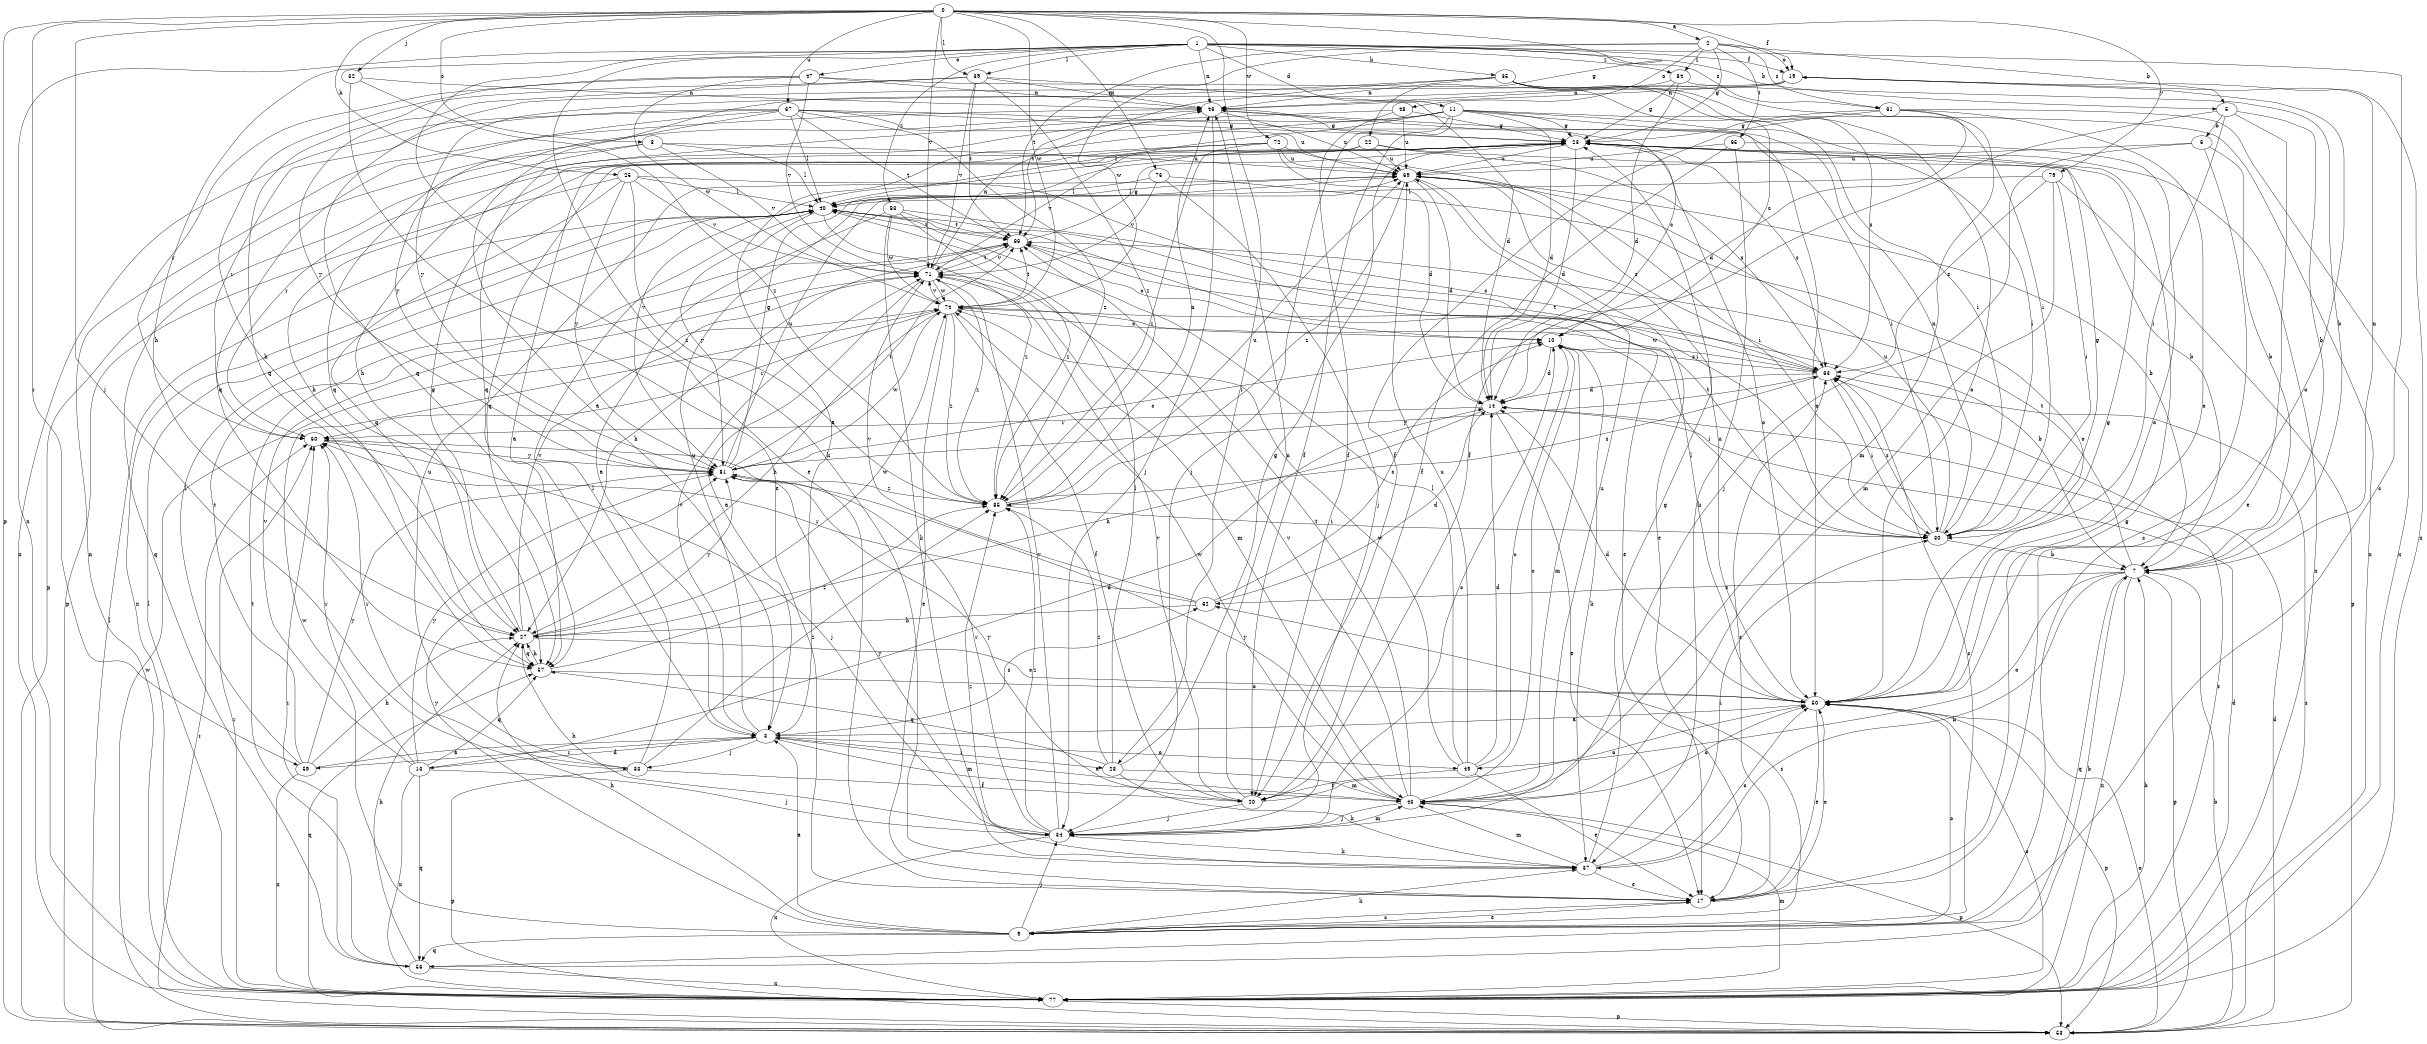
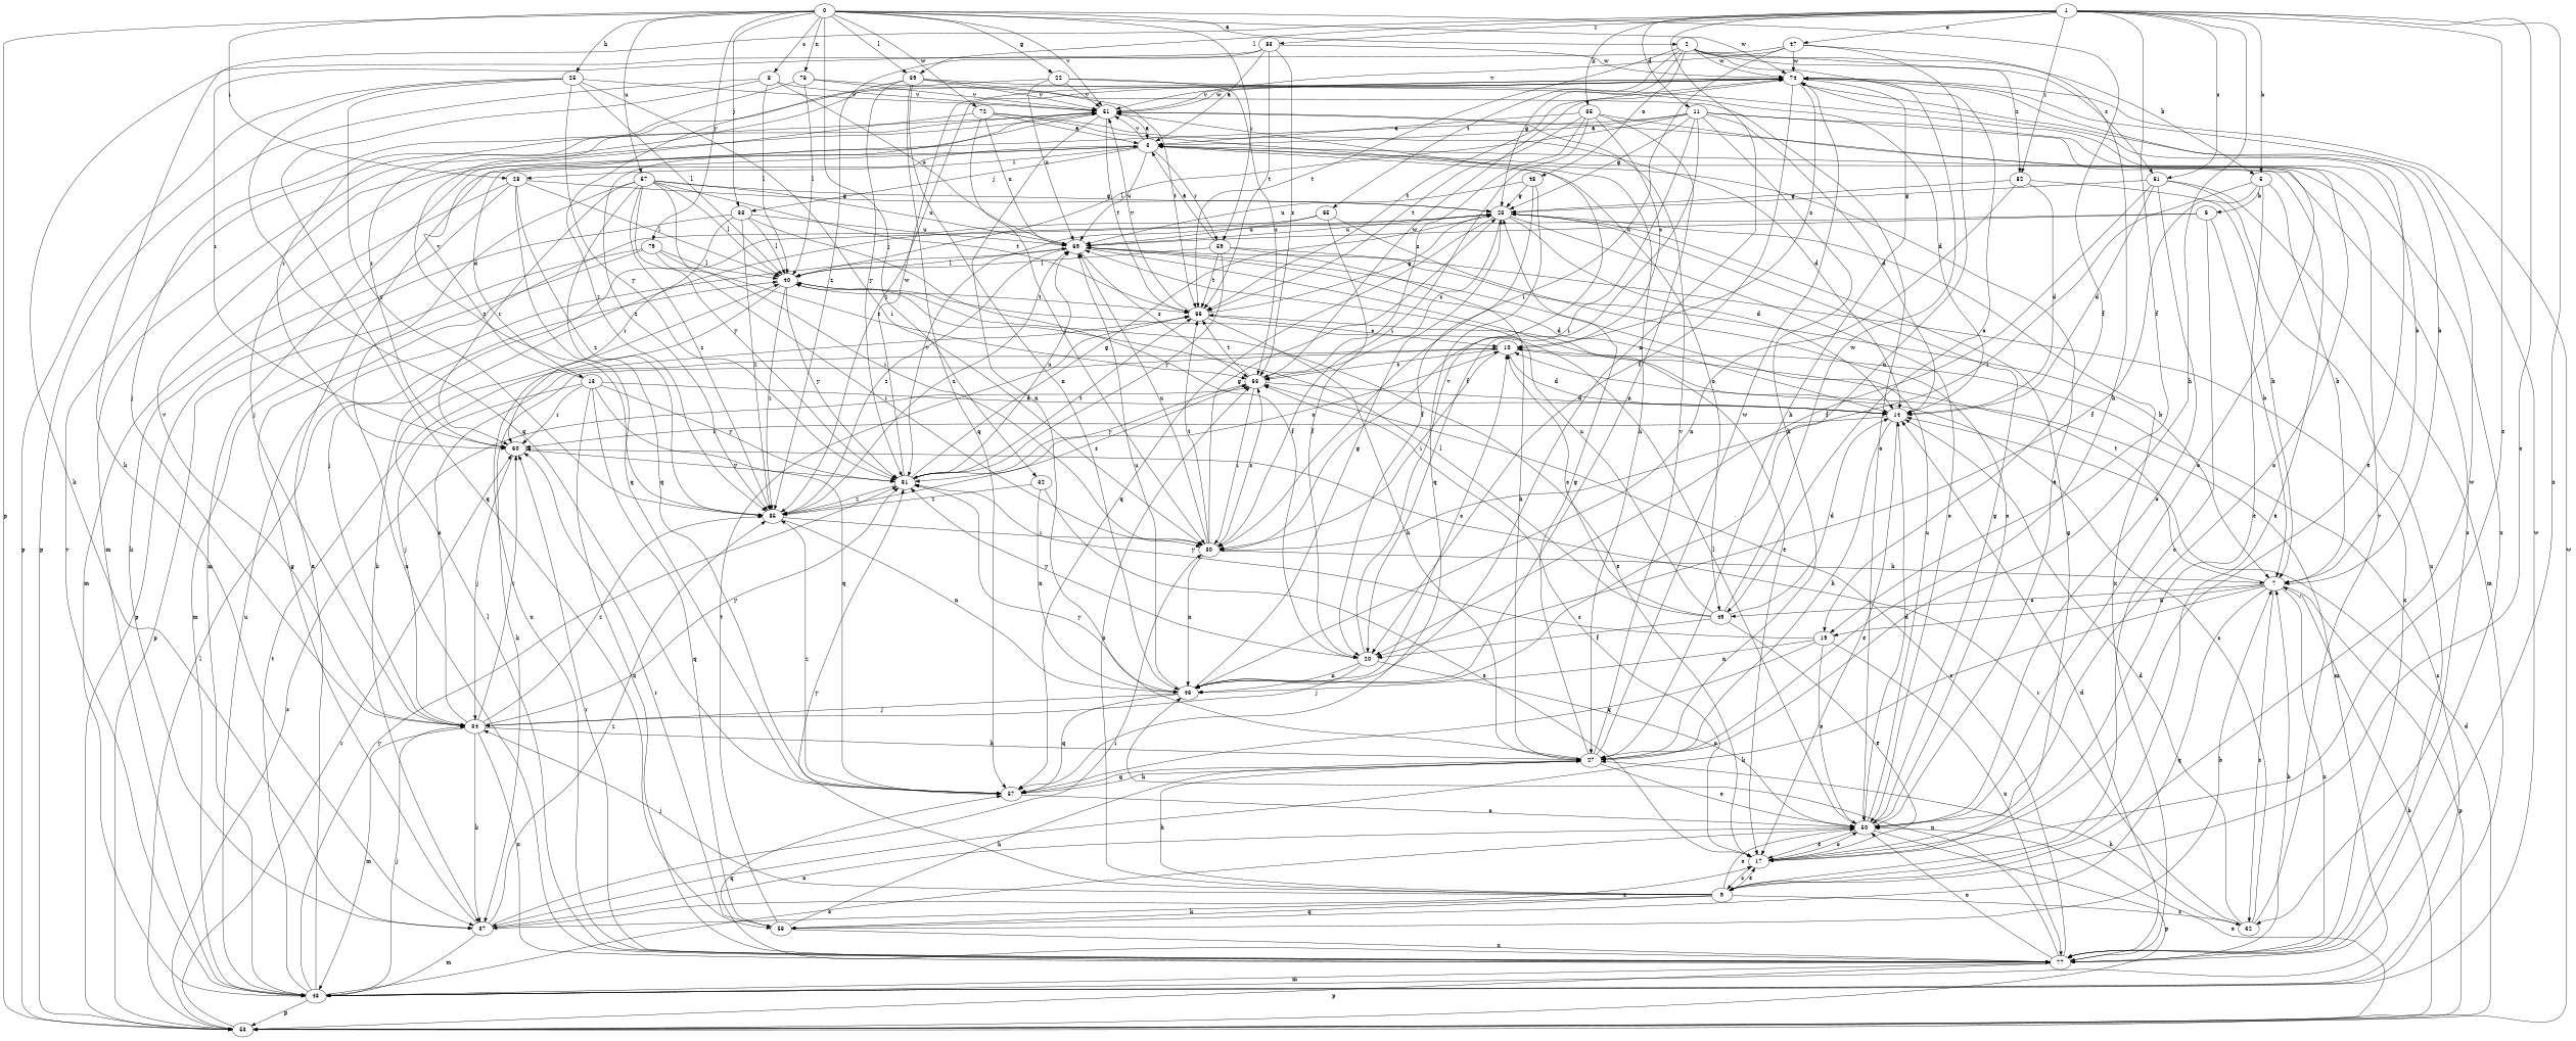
  strict digraph {
    0
    2
    8
    19
    22
    25
    28
    32
    33
    39
    53
    59
    67
-   71
+   71 [label=51]
    72
    74
    76
    79
    5
    61
-   84
+   84 [label=82]
    23
    48
    49
    65
    66
    69
    56
    40
    46
    77
    50
    81
    57
    7
    63
    60
    30
    85
    37
    43
    17
    20
    14
    27
    3
    10
    34
    1
    9
    11
    35
    47
    83
    6
    62
    13
    0 -> 2 [label=a]
    0 -> 8 [label=c]
    0 -> 19 [label=f]
    0 -> 22 [label=g]
    0 -> 25 [label=h]
    0 -> 28 [label=i]
    0 -> 32 [label=j]
    0 -> 33 [label=j]
    0 -> 39 [label=l]
    0 -> 53 [label=p]
    0 -> 59 [label=r]
    0 -> 67 [label=u]
    0 -> 71 [label=v]
    0 -> 72 [label=w]
    0 -> 74 [label=w]
    0 -> 76 [label=x]
    0 -> 79 [label=y]
    2 -> 74 [label=w]
    2 -> 5 [label=b]
    2 -> 61 [label=s]
    2 -> 84 [label=z]
    2 -> 23 [label=g]
    2 -> 48 [label=o]
-   2 -> 19 [label=o]
+   2 -> 49 [label=o]
    2 -> 65 [label=t]
    2 -> 66 [label=t]
    8 -> 53 [label=p]
    8 -> 71 [label=v]
    8 -> 69 [label=u]
    8 -> 56 [label=q]
    8 -> 40 [label=l]
    19 -> 46 [label=n]
    19 -> 77 [label=x]
    19 -> 50 [label=o]
    19 -> 81 [label=y]
    19 -> 57 [label=q]
    22 -> 71 [label=v]
    22 -> 69 [label=u]
    22 -> 7 [label=b]
    22 -> 63 [label=s]
    22 -> 60 [label=r]
    25 -> 53 [label=p]
    25 -> 71 [label=v]
    25 -> 40 [label=l]
    25 -> 81 [label=y]
    25 -> 57 [label=q]
    25 -> 30 [label=i]
    25 -> 85 [label=z]
    28 -> 23 [label=g]
    28 -> 40 [label=l]
    28 -> 57 [label=q]
    28 -> 85 [label=z]
    28 -> 37 [label=k]
    28 -> 43 [label=m]
    32 -> 46 [label=n]
    32 -> 85 [label=z]
    32 -> 17 [label=e]
    33 -> 53 [label=p]
    33 -> 69 [label=u]
    33 -> 40 [label=l]
    33 -> 60 [label=r]
    33 -> 85 [label=z]
    33 -> 20 [label=f]
    39 -> 71 [label=v]
    39 -> 66 [label=t]
    39 -> 46 [label=n]
    39 -> 81 [label=y]
    39 -> 57 [label=q]
    39 -> 85 [label=z]
    39 -> 14 [label=d]
    53 -> 74 [label=w]
    53 -> 40 [label=l]
    53 -> 50 [label=o]
    53 -> 7 [label=b]
    53 -> 63 [label=s]
    53 -> 60 [label=r]
    53 -> 14 [label=d]
    59 -> 66 [label=t]
    59 -> 40 [label=l]
    59 -> 77 [label=x]
    59 -> 81 [label=y]
    59 -> 27 [label=h]
    59 -> 3 [label=a]
    67 -> 23 [label=g]
    67 -> 66 [label=t]
    67 -> 69 [label=u]
    67 -> 40 [label=l]
    67 -> 77 [label=x]
    67 -> 81 [label=y]
    67 -> 57 [label=q]
    67 -> 60 [label=r]
    67 -> 30 [label=i]
    67 -> 85 [label=z]
    71 -> 74 [label=w]
    71 -> 66 [label=t]
    71 -> 46 [label=n]
    71 -> 85 [label=z]
    71 -> 43 [label=m]
    71 -> 3 [label=a]
    72 -> 69 [label=u]
    72 -> 30 [label=i]
    72 -> 85 [label=z]
    72 -> 14 [label=d]
    72 -> 27 [label=h]
    72 -> 3 [label=a]
    74 -> 71 [label=v]
    74 -> 66 [label=t]
    74 -> 7 [label=b]
    74 -> 60 [label=r]
    74 -> 85 [label=z]
    74 -> 17 [label=e]
    74 -> 20 [label=f]
    74 -> 27 [label=h]
    74 -> 10 [label=c]
    76 -> 71 [label=v]
    76 -> 40 [label=l]
    76 -> 50 [label=o]
    76 -> 34 [label=j]
    79 -> 53 [label=p]
    79 -> 40 [label=l]
    79 -> 63 [label=s]
    79 -> 30 [label=i]
    79 -> 43 [label=m]
    5 -> 7 [label=b]
    5 -> 30 [label=i]
    5 -> 17 [label=e]
    5 -> 20 [label=f]
    5 -> 6 [label=b]
    61 -> 23 [label=g]
    61 -> 77 [label=x]
    61 -> 50 [label=o]
    61 -> 43 [label=m]
    61 -> 20 [label=f]
    61 -> 14 [label=d]
    84 -> 23 [label=g]
    84 -> 46 [label=n]
    84 -> 7 [label=b]
    84 -> 14 [label=d]
    23 -> 69 [label=u]
    23 -> 77 [label=x]
    23 -> 50 [label=o]
    23 -> 81 [label=v]
    23 -> 57 [label=q]
    23 -> 63 [label=s]
    23 -> 14 [label=d]
    48 -> 23 [label=g]
    48 -> 69 [label=u]
    48 -> 57 [label=q]
    48 -> 20 [label=f]
    49 -> 74 [label=w]
    49 -> 69 [label=u]
    49 -> 40 [label=l]
    49 -> 17 [label=e]
    49 -> 20 [label=f]
    49 -> 14 [label=d]
    49 -> 10 [label=c]
    65 -> 69 [label=u]
    65 -> 50 [label=o]
    65 -> 37 [label=k]
    65 -> 20 [label=f]
    66 -> 71 [label=v]
    66 -> 23 [label=g]
    66 -> 27 [label=h]
    66 -> 10 [label=c]
    69 -> 40 [label=l]
    69 -> 7 [label=b]
    69 -> 63 [label=s]
    69 -> 85 [label=z]
    69 -> 17 [label=e]
    69 -> 14 [label=d]
    56 -> 66 [label=t]
    56 -> 77 [label=x]
    56 -> 7 [label=b]
    56 -> 60 [label=r]
    56 -> 27 [label=h]
    40 -> 66 [label=t]
    40 -> 77 [label=x]
    40 -> 81 [label=y]
    40 -> 85 [label=z]
    40 -> 17 [label=e]
    46 -> 23 [label=g]
    46 -> 69 [label=u]
    46 -> 57 [label=q]
    46 -> 10 [label=c]
    46 -> 34 [label=j]
    77 -> 53 [label=p]
    77 -> 40 [label=l]
    77 -> 46 [label=n]
    77 -> 50 [label=o]
    77 -> 57 [label=q]
    77 -> 7 [label=b]
    77 -> 63 [label=s]
    77 -> 60 [label=r]
    77 -> 43 [label=m]
    77 -> 14 [label=d]
    50 -> 53 [label=p]
    50 -> 23 [label=g]
    50 -> 69 [label=u]
    50 -> 40 [label=l]
    50 -> 17 [label=e]
    50 -> 14 [label=d]
    50 -> 3 [label=a]
    81 -> 74 [label=w]
    81 -> 23 [label=g]
    81 -> 66 [label=t]
    81 -> 69 [label=u]
    81 -> 85 [label=z]
    81 -> 10 [label=c]
    57 -> 50 [label=o]
    57 -> 85 [label=z]
    57 -> 27 [label=h]
    7 -> 19 [label=n]
    7 -> 53 [label=p]
    7 -> 49 [label=o]
    7 -> 66 [label=t]
    7 -> 56 [label=q]
    7 -> 77 [label=x]
    7 -> 37 [label=k]
    7 -> 62 [label=s]
    63 -> 74 [label=w]
    63 -> 66 [label=t]
    63 -> 81 [label=y]
    63 -> 30 [label=i]
    63 -> 14 [label=d]
    60 -> 81 [label=y]
    60 -> 34 [label=j]
    30 -> 23 [label=g]
    30 -> 66 [label=t]
    30 -> 69 [label=u]
    30 -> 46 [label=n]
    30 -> 7 [label=b]
    30 -> 63 [label=s]
    85 -> 69 [label=u]
    85 -> 46 [label=n]
    85 -> 63 [label=s]
    85 -> 30 [label=i]
    37 -> 23 [label=g]
    37 -> 50 [label=o]
    37 -> 30 [label=i]
    37 -> 85 [label=z]
    37 -> 43 [label=m]
    37 -> 17 [label=e]
    43 -> 53 [label=p]
    43 -> 71 [label=v]
    43 -> 74 [label=w]
    43 -> 66 [label=t]
    43 -> 69 [label=u]
    43 -> 50 [label=o]
    43 -> 81 [label=y]
    43 -> 3 [label=a]
    43 -> 10 [label=c]
    43 -> 34 [label=j]
    17 -> 23 [label=g]
    17 -> 50 [label=o]
    17 -> 63 [label=s]
    17 -> 9 [label=c]
    20 -> 71 [label=v]
    20 -> 46 [label=n]
    20 -> 50 [label=o]
    20 -> 81 [label=y]
    20 -> 34 [label=j]
    14 -> 60 [label=r]
    14 -> 17 [label=e]
    14 -> 27 [label=h]
    27 -> 71 [label=v]
    27 -> 74 [label=w]
    27 -> 23 [label=g]
    27 -> 50 [label=o]
    27 -> 81 [label=y]
    27 -> 57 [label=q]
    3 -> 28 [label=i]
    3 -> 33 [label=j]
    3 -> 59 [label=r]
    3 -> 71 [label=v]
    3 -> 49 [label=o]
    3 -> 69 [label=u]
    3 -> 43 [label=m]
    3 -> 62 [label=s]
    3 -> 13 [label=d]
    10 -> 63 [label=s]
    10 -> 30 [label=i]
    10 -> 37 [label=k]
    10 -> 43 [label=m]
    10 -> 14 [label=d]
    34 -> 71 [label=v]
    34 -> 77 [label=x]
    34 -> 81 [label=y]
    34 -> 60 [label=r]
    34 -> 85 [label=z]
    34 -> 37 [label=k]
    34 -> 43 [label=m]
    34 -> 27 [label=h]
    34 -> 10 [label=c]
    1 -> 19 [label=f]
    1 -> 39 [label=l]
    1 -> 5 [label=b]
    1 -> 61 [label=s]
    1 -> 84 [label=z]
    1 -> 46 [label=n]
    1 -> 77 [label=x]
    1 -> 37 [label=k]
    1 -> 17 [label=e]
    1 -> 27 [label=h]
    1 -> 9 [label=c]
    1 -> 11 [label=d]
    1 -> 35 [label=k]
    1 -> 47 [label=o]
    1 -> 83 [label=z]
    9 -> 74 [label=w]
    9 -> 56 [label=q]
    9 -> 50 [label=o]
    9 -> 81 [label=y]
    9 -> 63 [label=s]
    9 -> 37 [label=k]
    9 -> 17 [label=e]
    9 -> 27 [label=h]
    9 -> 3 [label=a]
    9 -> 34 [label=j]
    9 -> 62 [label=s]
    11 -> 23 [label=g]
    11 -> 40 [label=l]
    11 -> 77 [label=x]
    11 -> 50 [label=o]
    11 -> 30 [label=i]
    11 -> 20 [label=f]
    11 -> 14 [label=d]
    11 -> 27 [label=h]
    11 -> 3 [label=a]
    11 -> 34 [label=j]
    35 -> 66 [label=t]
    35 -> 46 [label=n]
    35 -> 50 [label=o]
    35 -> 63 [label=s]
    35 -> 30 [label=i]
    35 -> 3 [label=a]
    35 -> 10 [label=c]
    47 -> 71 [label=v]
    47 -> 74 [label=w]
    47 -> 46 [label=n]
    47 -> 60 [label=r]
    47 -> 30 [label=i]
    47 -> 27 [label=h]
    83 -> 74 [label=w]
    83 -> 66 [label=t]
    83 -> 63 [label=s]
    83 -> 85 [label=z]
    83 -> 37 [label=k]
    83 -> 3 [label=a]
    6 -> 69 [label=u]
    6 -> 7 [label=b]
    6 -> 34 [label=j]
    6 -> 9 [label=c]
    62 -> 71 [label=v]
    62 -> 60 [label=r]
    62 -> 14 [label=d]
    62 -> 27 [label=h]
    62 -> 10 [label=c]
    13 -> 71 [label=v]
    13 -> 56 [label=q]
    13 -> 77 [label=x]
    13 -> 81 [label=y]
    13 -> 57 [label=q]
    13 -> 60 [label=r]
    13 -> 14 [label=d]
    13 -> 34 [label=j]
  }
